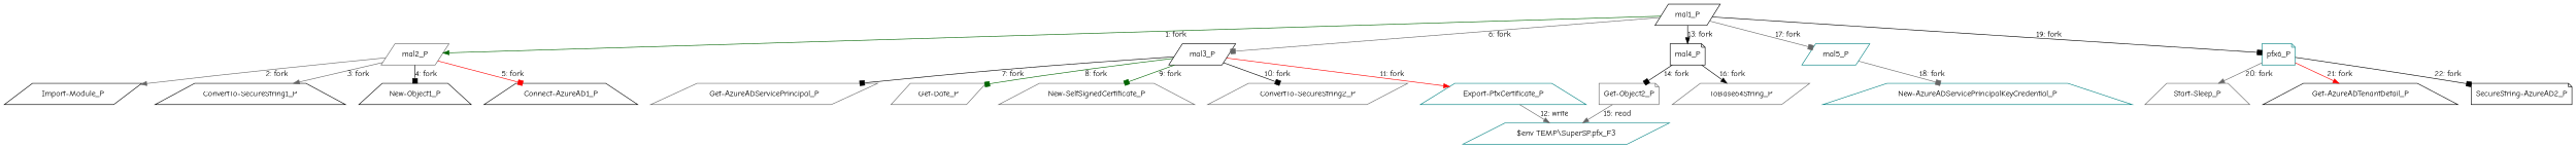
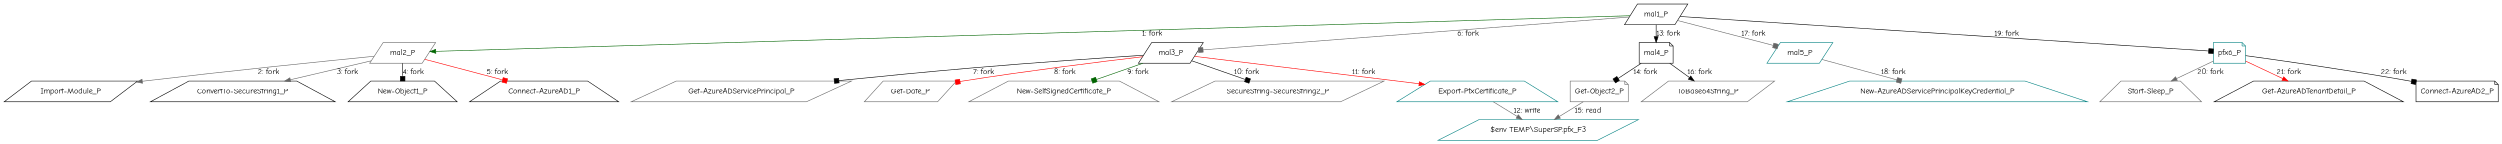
  digraph {
    engine=neato
    fixedsize=false
    fontname="Comic Neue"
    fontsize=10
    nodesep=0.3
    rankdir=TB
    ranksep=0
    splines=true
    node [color=black fontname="Comic Neue" node_type=Process shape=parallelogram]
    edge [arrowhead=box color=gray40 fontname="Comic Neue"]
    mal2_P [color=gray40]
    mal1_P
    mal3_P
    mal4_P [shape=note]
    mal5_P [color=teal]
    n6 [color=teal label=pfx6_P shape=note]
    "Import-Module_P"
    "ConvertTo-SecureString1_P" [shape=trapezium]
    "New-Object1_P" [shape=trapezium]
    "Connect-AzureAD1_P" [shape=trapezium]
    "Get-AzureADServicePrincipal_P" [color=gray40]
    "Get-Date_P" [color=gray40]
    "New-SelfSignedCertificate_P" [color=gray40 shape=trapezium]
-   "ConvertTo-SecureString2_P" [color=gray40]
+   "ConvertTo-SecureString2_P" [color=gray40 label="SecureString-SecureString2_P"]
    "Export-PfxCertificate_P" [color=teal shape=trapezium]
    n16 [color=gray40 label="Get-Object2_P" shape=note]
    ToBase64String_P [color=gray40]
    "New-AzureADServicePrincipalKeyCredential_P" [color=teal shape=trapezium]
    "Start-Sleep_P" [color=gray40 shape=trapezium]
    "Get-AzureADTenantDetail_P" [shape=trapezium]
-   "Connect-AzureAD2_P" [shape=note label="SecureString-AzureAD2_P"]
+   "Connect-AzureAD2_P" [shape=note]
    "$env TEMP\\SuperSP.pfx_F3" [color=teal node_type=File]
    mal2_P -> "Import-Module_P" [arrowhead=normal label="2: fork"]
    mal2_P -> "ConvertTo-SecureString1_P" [arrowhead=normal label="3: fork"]
    mal2_P -> "New-Object1_P" [color=black label="4: fork"]
    mal2_P -> "Connect-AzureAD1_P" [color=red label="5: fork"]
    mal1_P -> mal2_P [arrowhead=normal color=darkgreen label="1: fork"]
    mal1_P -> mal3_P [label="6: fork"]
    mal1_P -> mal4_P [arrowhead=normal color=black label="13: fork"]
    mal1_P -> mal5_P [label="17: fork"]
    mal1_P -> n6 [color=black label="19: fork"]
    mal3_P -> "Get-AzureADServicePrincipal_P" [color=black label="7: fork"]
-   mal3_P -> "Get-Date_P" [color=darkgreen label="8: fork"]
+   mal3_P -> "Get-Date_P" [color=red label="8: fork"]
    mal3_P -> "New-SelfSignedCertificate_P" [color=darkgreen label="9: fork"]
    mal3_P -> "ConvertTo-SecureString2_P" [color=black label="10: fork"]
    mal3_P -> "Export-PfxCertificate_P" [arrowhead=normal color=red label="11: fork"]
    mal4_P -> n16 [color=black label="14: fork"]
    mal4_P -> ToBase64String_P [arrowhead=normal color=black label="16: fork"]
    mal5_P -> "New-AzureADServicePrincipalKeyCredential_P" [label="18: fork"]
    n6 -> "Start-Sleep_P" [arrowhead=normal label="20: fork"]
    n6 -> "Get-AzureADTenantDetail_P" [arrowhead=normal color=red label="21: fork"]
    n6 -> "Connect-AzureAD2_P" [color=black label="22: fork"]
    "Export-PfxCertificate_P" -> "$env TEMP\\SuperSP.pfx_F3" [arrowhead=normal label="12: write"]
    n16 -> "$env TEMP\\SuperSP.pfx_F3" [arrowhead=normal label="15: read"]
  }
